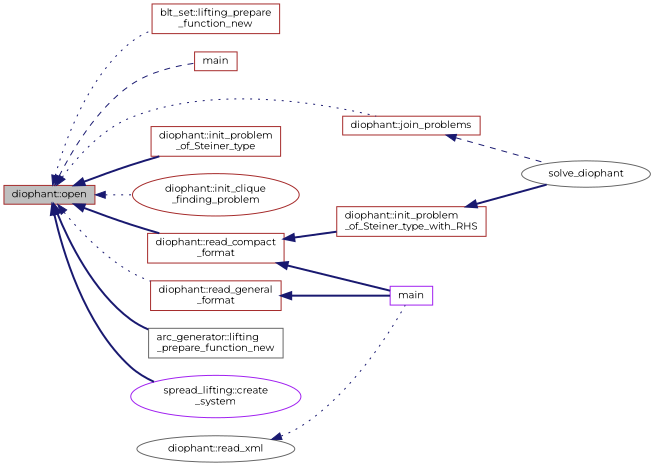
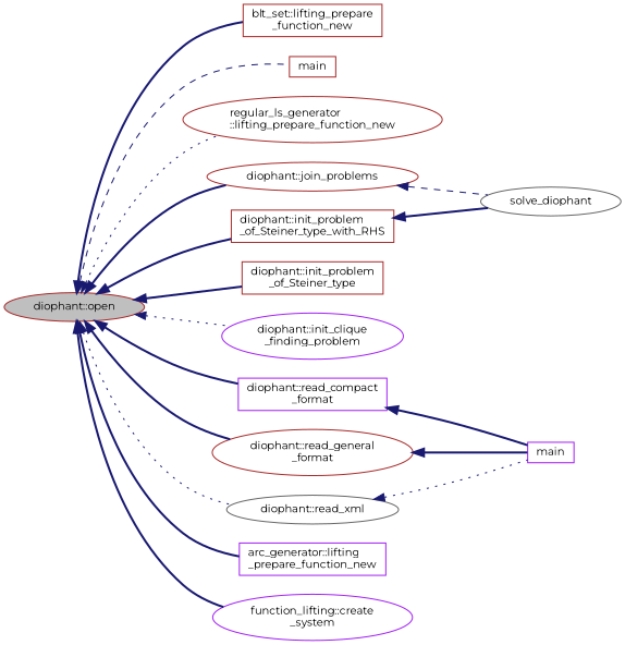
  digraph {
    fontname=Montserrat
    rankdir=LR
    node [color=brown fillcolor=white fontname=Montserrat fontsize=10 shape=box style=filled]
    edge [color=midnightblue dir=back fontname=Montserrat fontsize=10 labelfontname=Helvetica labelfontsize=10 style=bold]
-   n1 [fillcolor=grey75 fontcolor=black height=0.2 label="diophant::open" width=0.4]
+   n1 [fillcolor=grey75 fontcolor=black height=0.2 label="diophant::open" shape=ellipse width=0.4]
    n2 [height=0.2 label="blt_set::lifting_prepare\l_function_new" width=0.4]
    n3 [height=0.2 label=main width=0.4]
-   n5 [height=0.2 label="diophant::join_problems" width=0.4]
+   n4 [height=0.2 label="regular_ls_generator\l::lifting_prepare_function_new" shape=ellipse width=0.4]
+   n5 [height=0.2 label="diophant::join_problems" shape=ellipse width=0.4]
    n6 [height=0.2 label="diophant::init_problem\l_of_Steiner_type_with_RHS" width=0.4]
    n7 [height=0.2 label="diophant::init_problem\l_of_Steiner_type" width=0.4]
-   n8 [height=0.2 label="diophant::init_clique\l_finding_problem" shape=ellipse width=0.4]
-   n9 [height=0.2 label="diophant::read_compact\l_format" width=0.4]
-   n10 [height=0.2 label="diophant::read_general\l_format" width=0.4]
+   n8 [color=purple height=0.2 label="diophant::init_clique\l_finding_problem" shape=ellipse width=0.4]
+   n9 [color=purple height=0.2 label="diophant::read_compact\l_format" width=0.4]
+   n10 [height=0.2 label="diophant::read_general\l_format" shape=ellipse width=0.4]
    n11 [color=gray40 height=0.2 label="diophant::read_xml" shape=ellipse width=0.4]
-   n12 [color=gray40 height=0.2 label="arc_generator::lifting\l_prepare_function_new" width=0.4]
-   n13 [color=purple height=0.2 label="spread_lifting::create\l_system" shape=ellipse width=0.4]
+   n12 [color=purple height=0.2 label="arc_generator::lifting\l_prepare_function_new" width=0.4]
+   n13 [color=purple height=0.2 label="function_lifting::create\l_system" shape=ellipse width=0.4]
    n14 [color=gray40 height=0.2 label=solve_diophant shape=ellipse width=0.4]
    n15 [color=purple height=0.2 label=main width=0.4]
-   n1 -> n2 [style=dotted]
+   n1 -> n2
    n1 -> n3 [style=dashed]
-   n1 -> n5 [style=dotted]
-   n9 -> n6
+   n1 -> n4 [style=dotted]
+   n1 -> n5
+   n1 -> n6
    n1 -> n7
    n1 -> n8 [style=dotted]
    n1 -> n9
-   n1 -> n10 [style=dotted]
+   n1 -> n10
+   n1 -> n11 [style=dotted]
    n1 -> n12
    n1 -> n13
    n5 -> n14 [style=dashed]
    n6 -> n14
    n9 -> n15
    n10 -> n15
    n11 -> n15 [style=dotted]
  }
